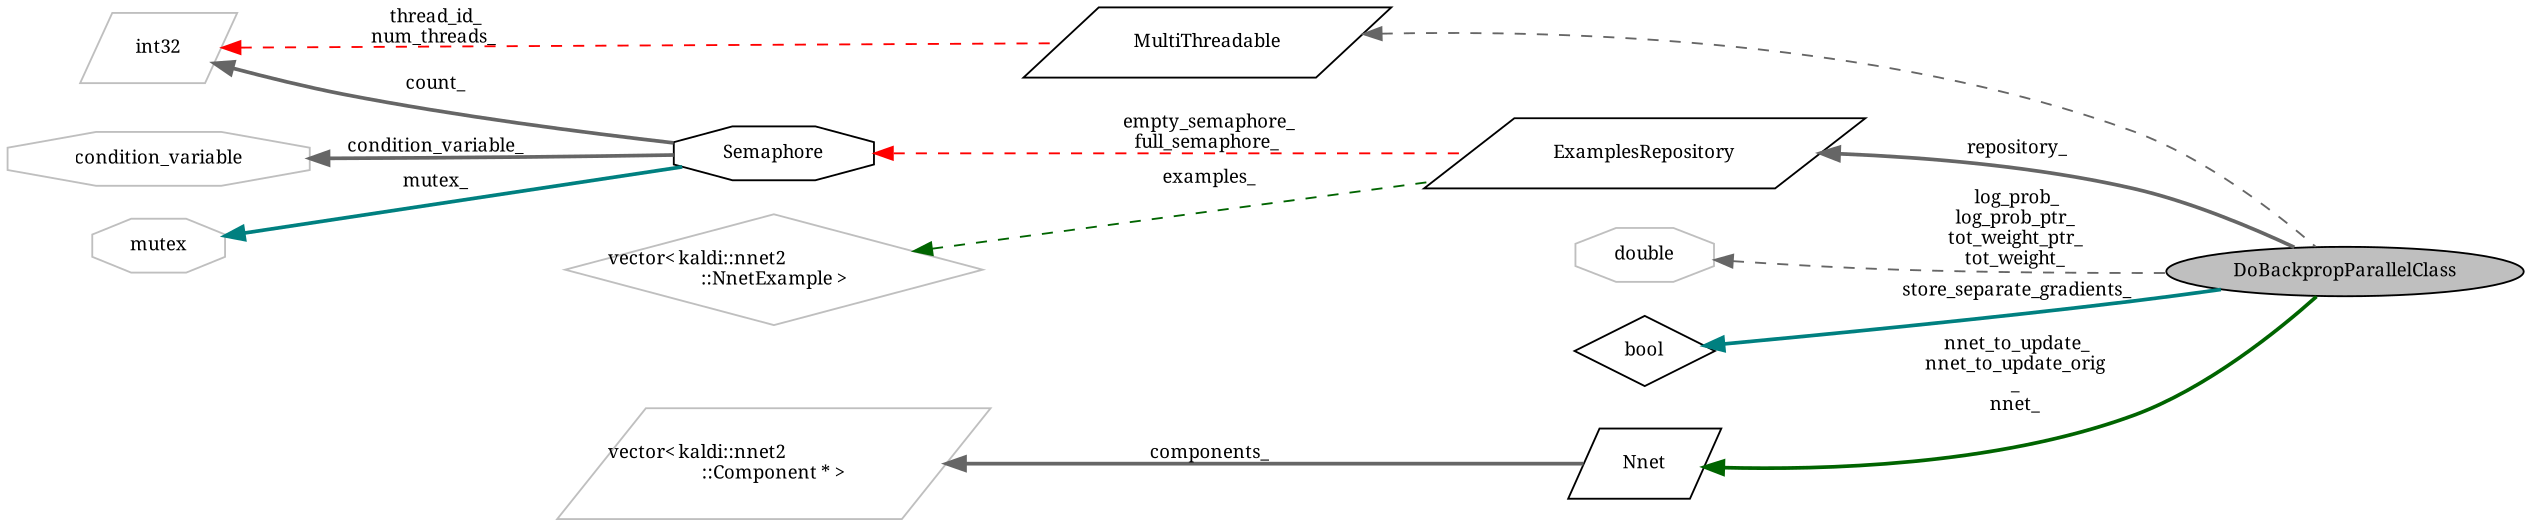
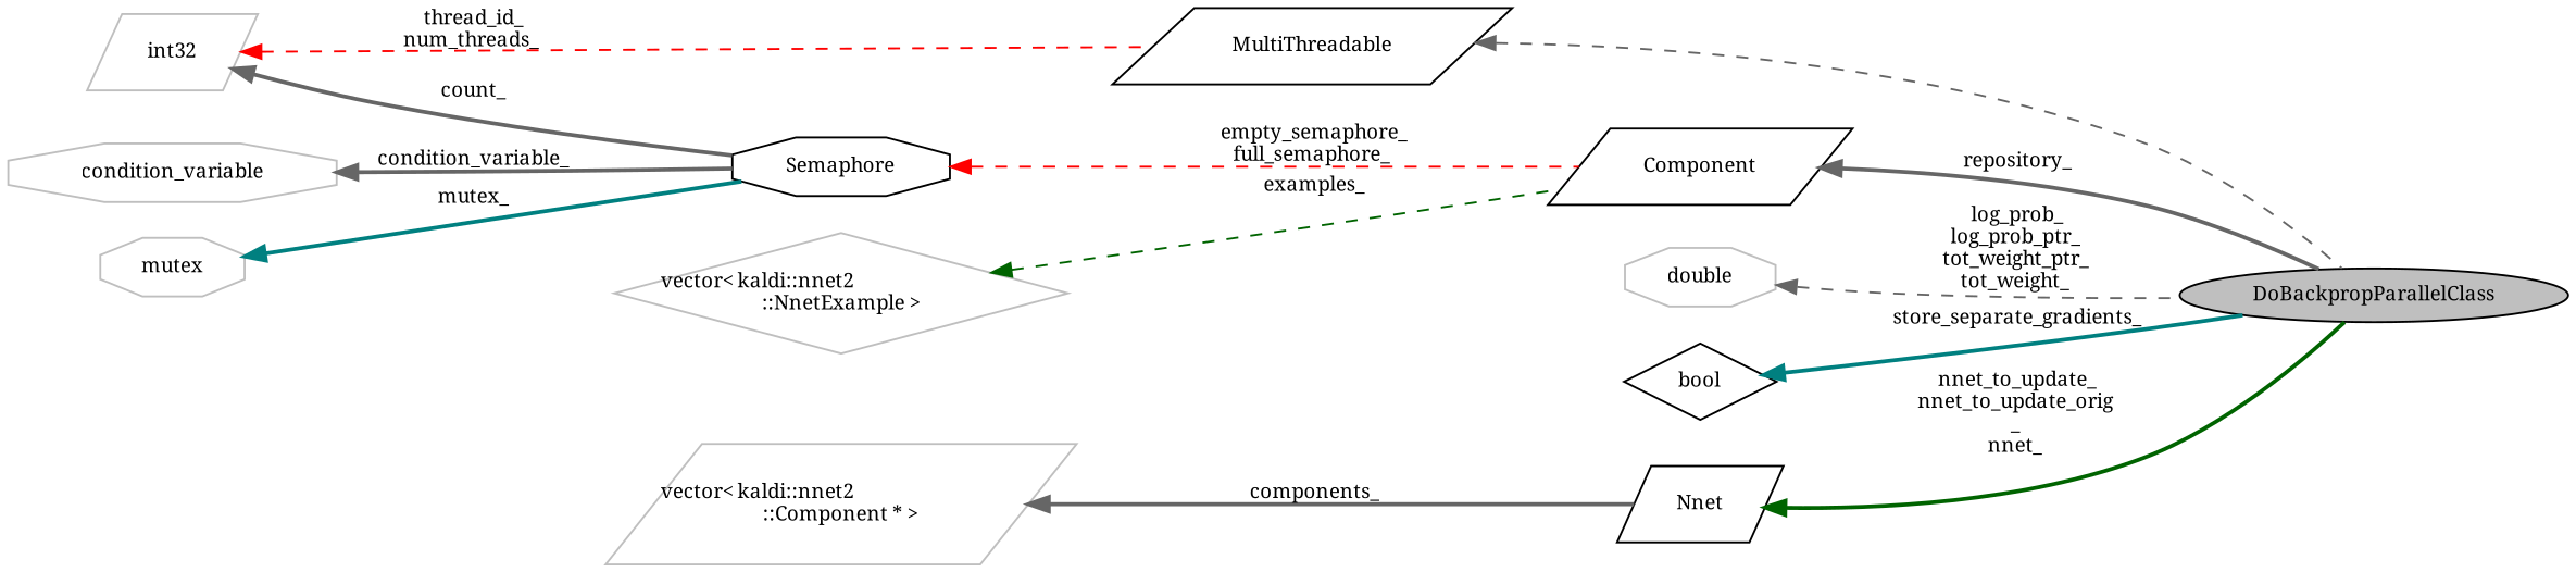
  digraph {
    fontname="Noto Serif"
    rankdir=LR
    node [color=black fillcolor=white fontname="Noto Serif" fontsize=10 shape=parallelogram style=filled]
    edge [color=gray40 dir=back fontname="Noto Serif" fontsize=10 labelfontname=Helvetica labelfontsize=10 style=bold]
    n1 [fillcolor=grey75 fontcolor=black height=0.2 label=DoBackpropParallelClass shape=ellipse width=0.4]
    n2 [height=0.2 label=MultiThreadable width=0.4]
    n3 [color=grey75 height=0.2 label=int32 width=0.4]
    n4 [height=0.2 label=Semaphore shape=octagon width=0.4]
-   n5 [height=0.2 label=ExamplesRepository width=0.4]
+   n5 [height=0.2 label=Component width=0.4]
    n6 [color=grey75 height=0.2 label=double shape=octagon width=0.4]
    n7 [height=0.2 label=bool shape=diamond width=0.4]
    n8 [color=grey75 height=0.2 label=condition_variable shape=octagon width=0.4]
    n9 [color=grey75 height=0.2 label=mutex shape=octagon width=0.4]
    n10 [color=grey75 height=0.2 label="vector\< kaldi::nnet2\l::NnetExample \>" shape=diamond width=0.4]
    n11 [height=0.2 label=Nnet width=0.4]
    n12 [color=grey75 height=0.2 label="vector\< kaldi::nnet2\l::Component * \>" width=0.4]
    n2 -> n1 [style=dashed]
    n3 -> n2 [color=red label=" thread_id_\nnum_threads_" style=dashed]
    n3 -> n4 [label=" count_"]
    n4 -> n5 [color=red label=" empty_semaphore_\nfull_semaphore_" style=dashed]
    n5 -> n1 [label=" repository_"]
    n6 -> n1 [label=" log_prob_\nlog_prob_ptr_\ntot_weight_ptr_\ntot_weight_" style=dashed]
    n7 -> n1 [color=teal label=" store_separate_gradients_"]
    n8 -> n4 [label=" condition_variable_"]
    n9 -> n4 [color=teal label=" mutex_"]
    n10 -> n5 [color=darkgreen label=" examples_" style=dashed]
    n11 -> n1 [color=darkgreen label=" nnet_to_update_\nnnet_to_update_orig\l_\nnnet_"]
    n12 -> n11 [label=" components_"]
  }
